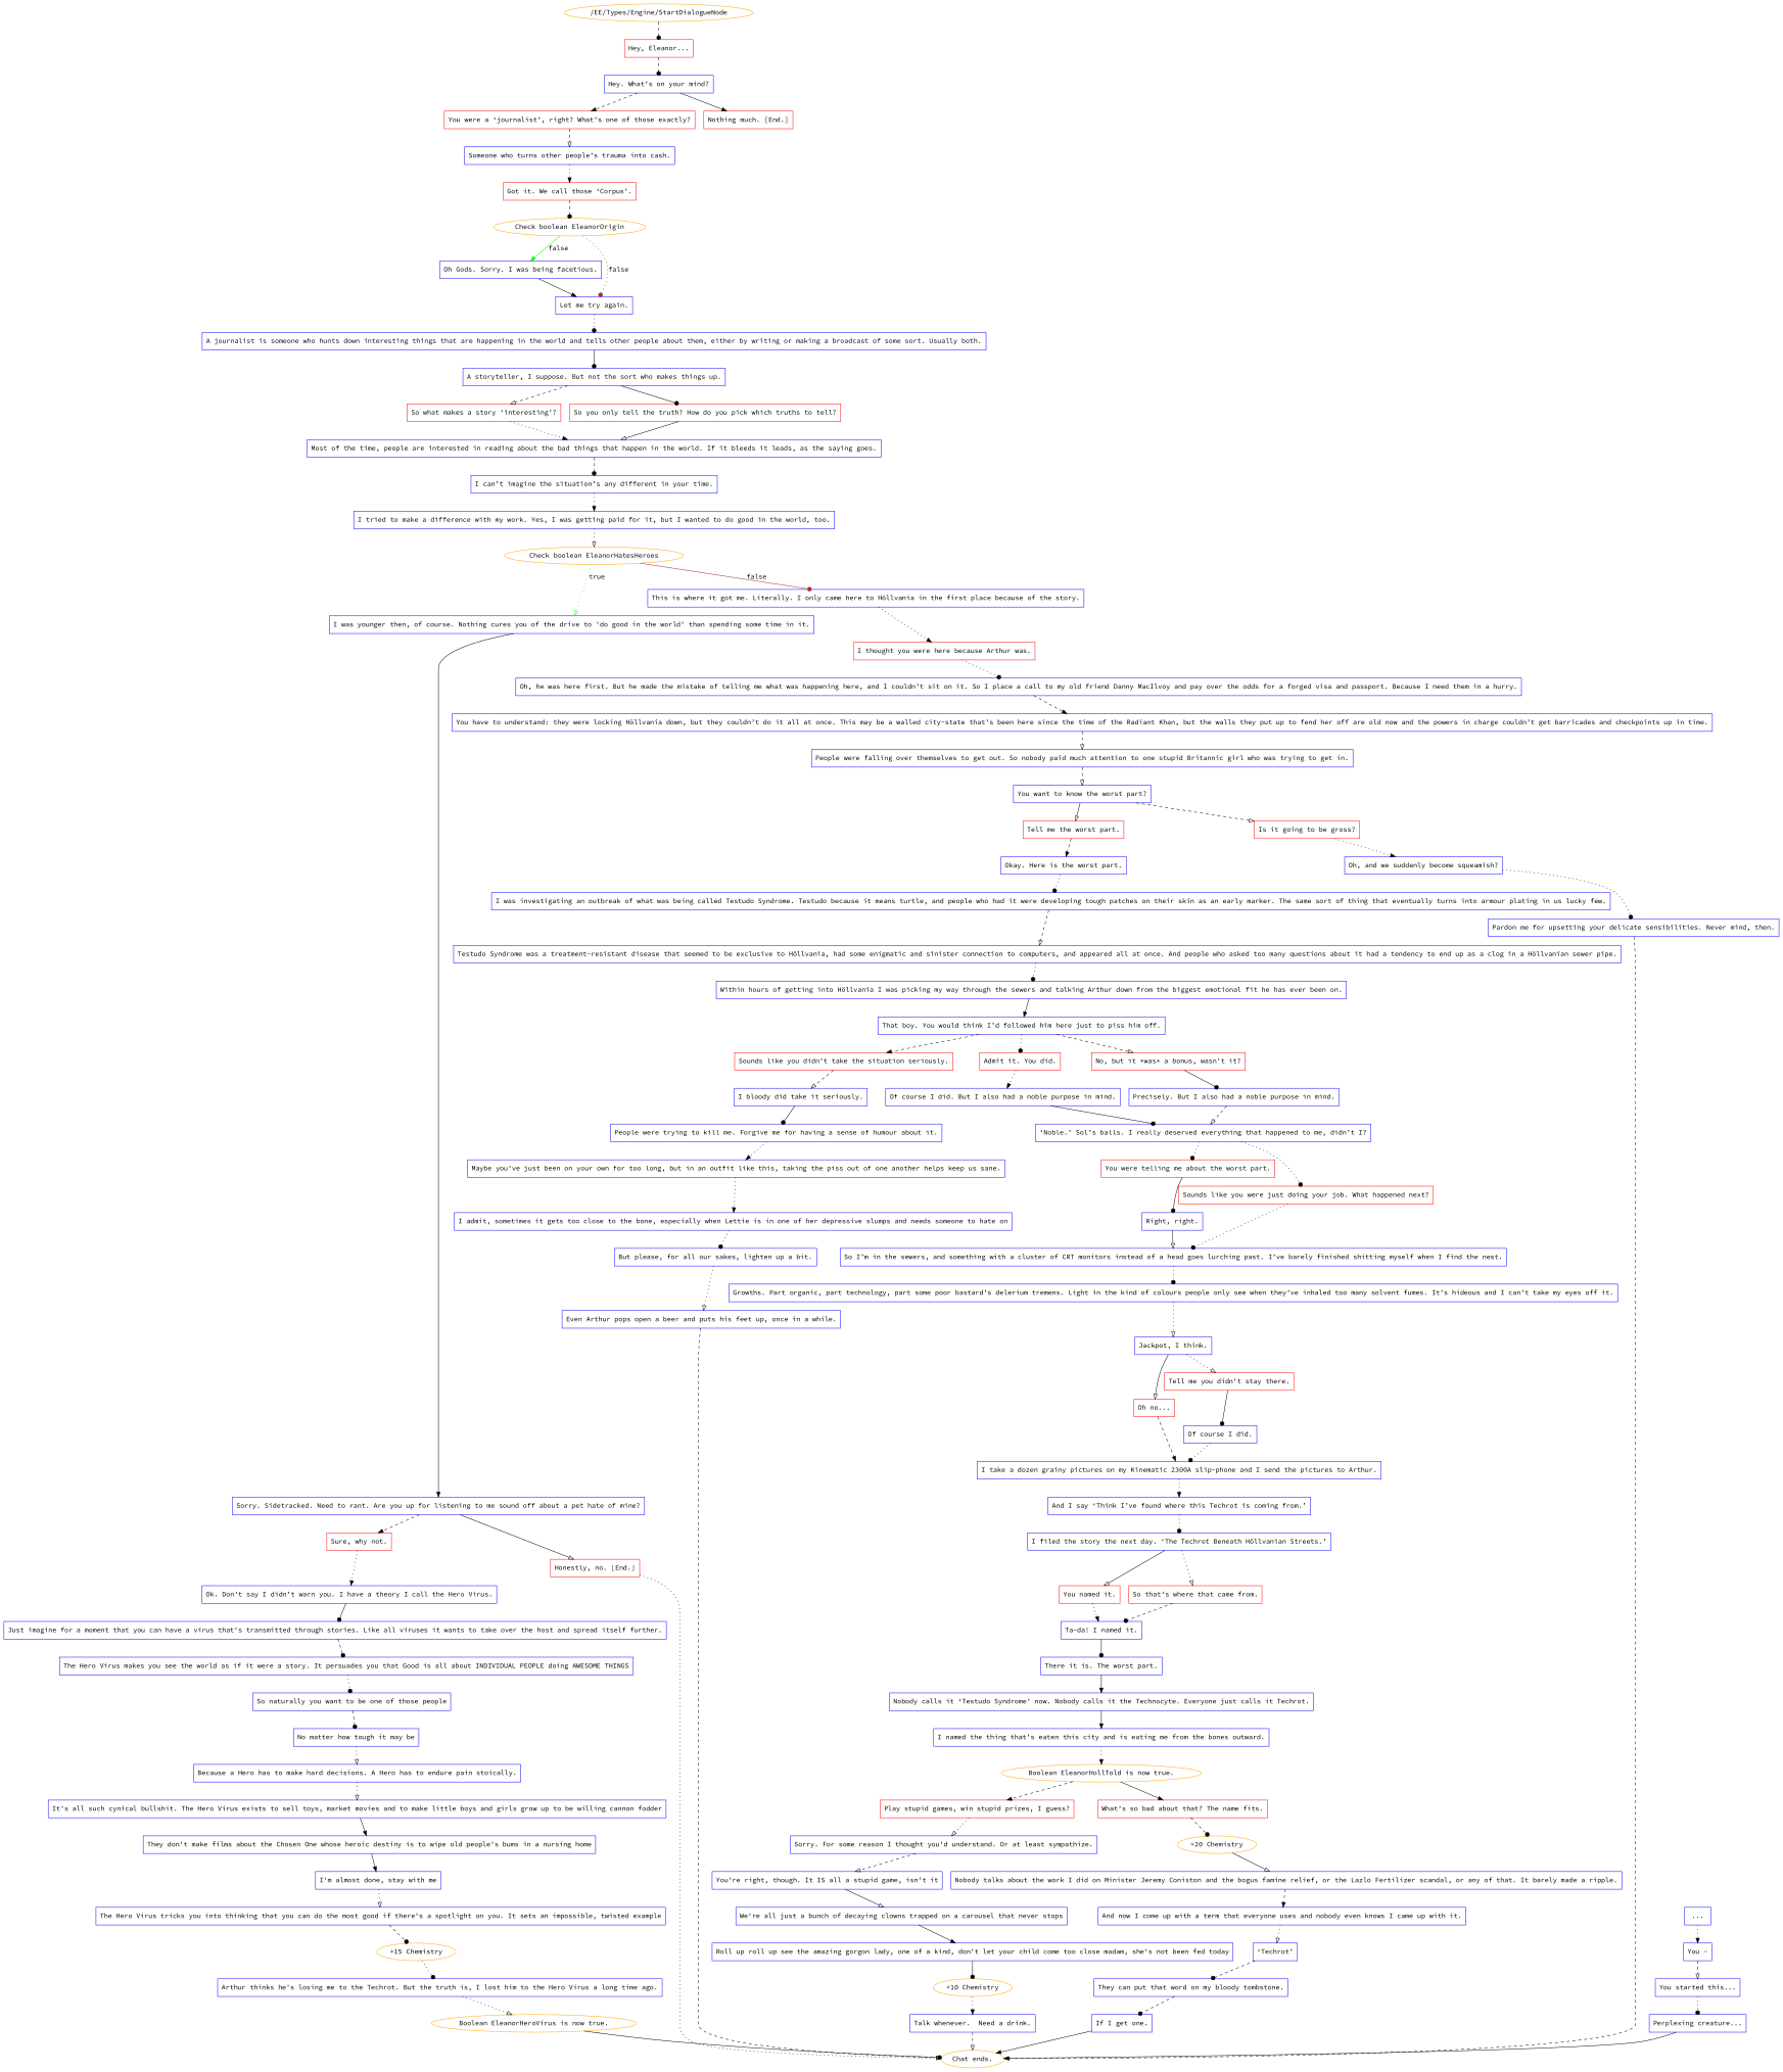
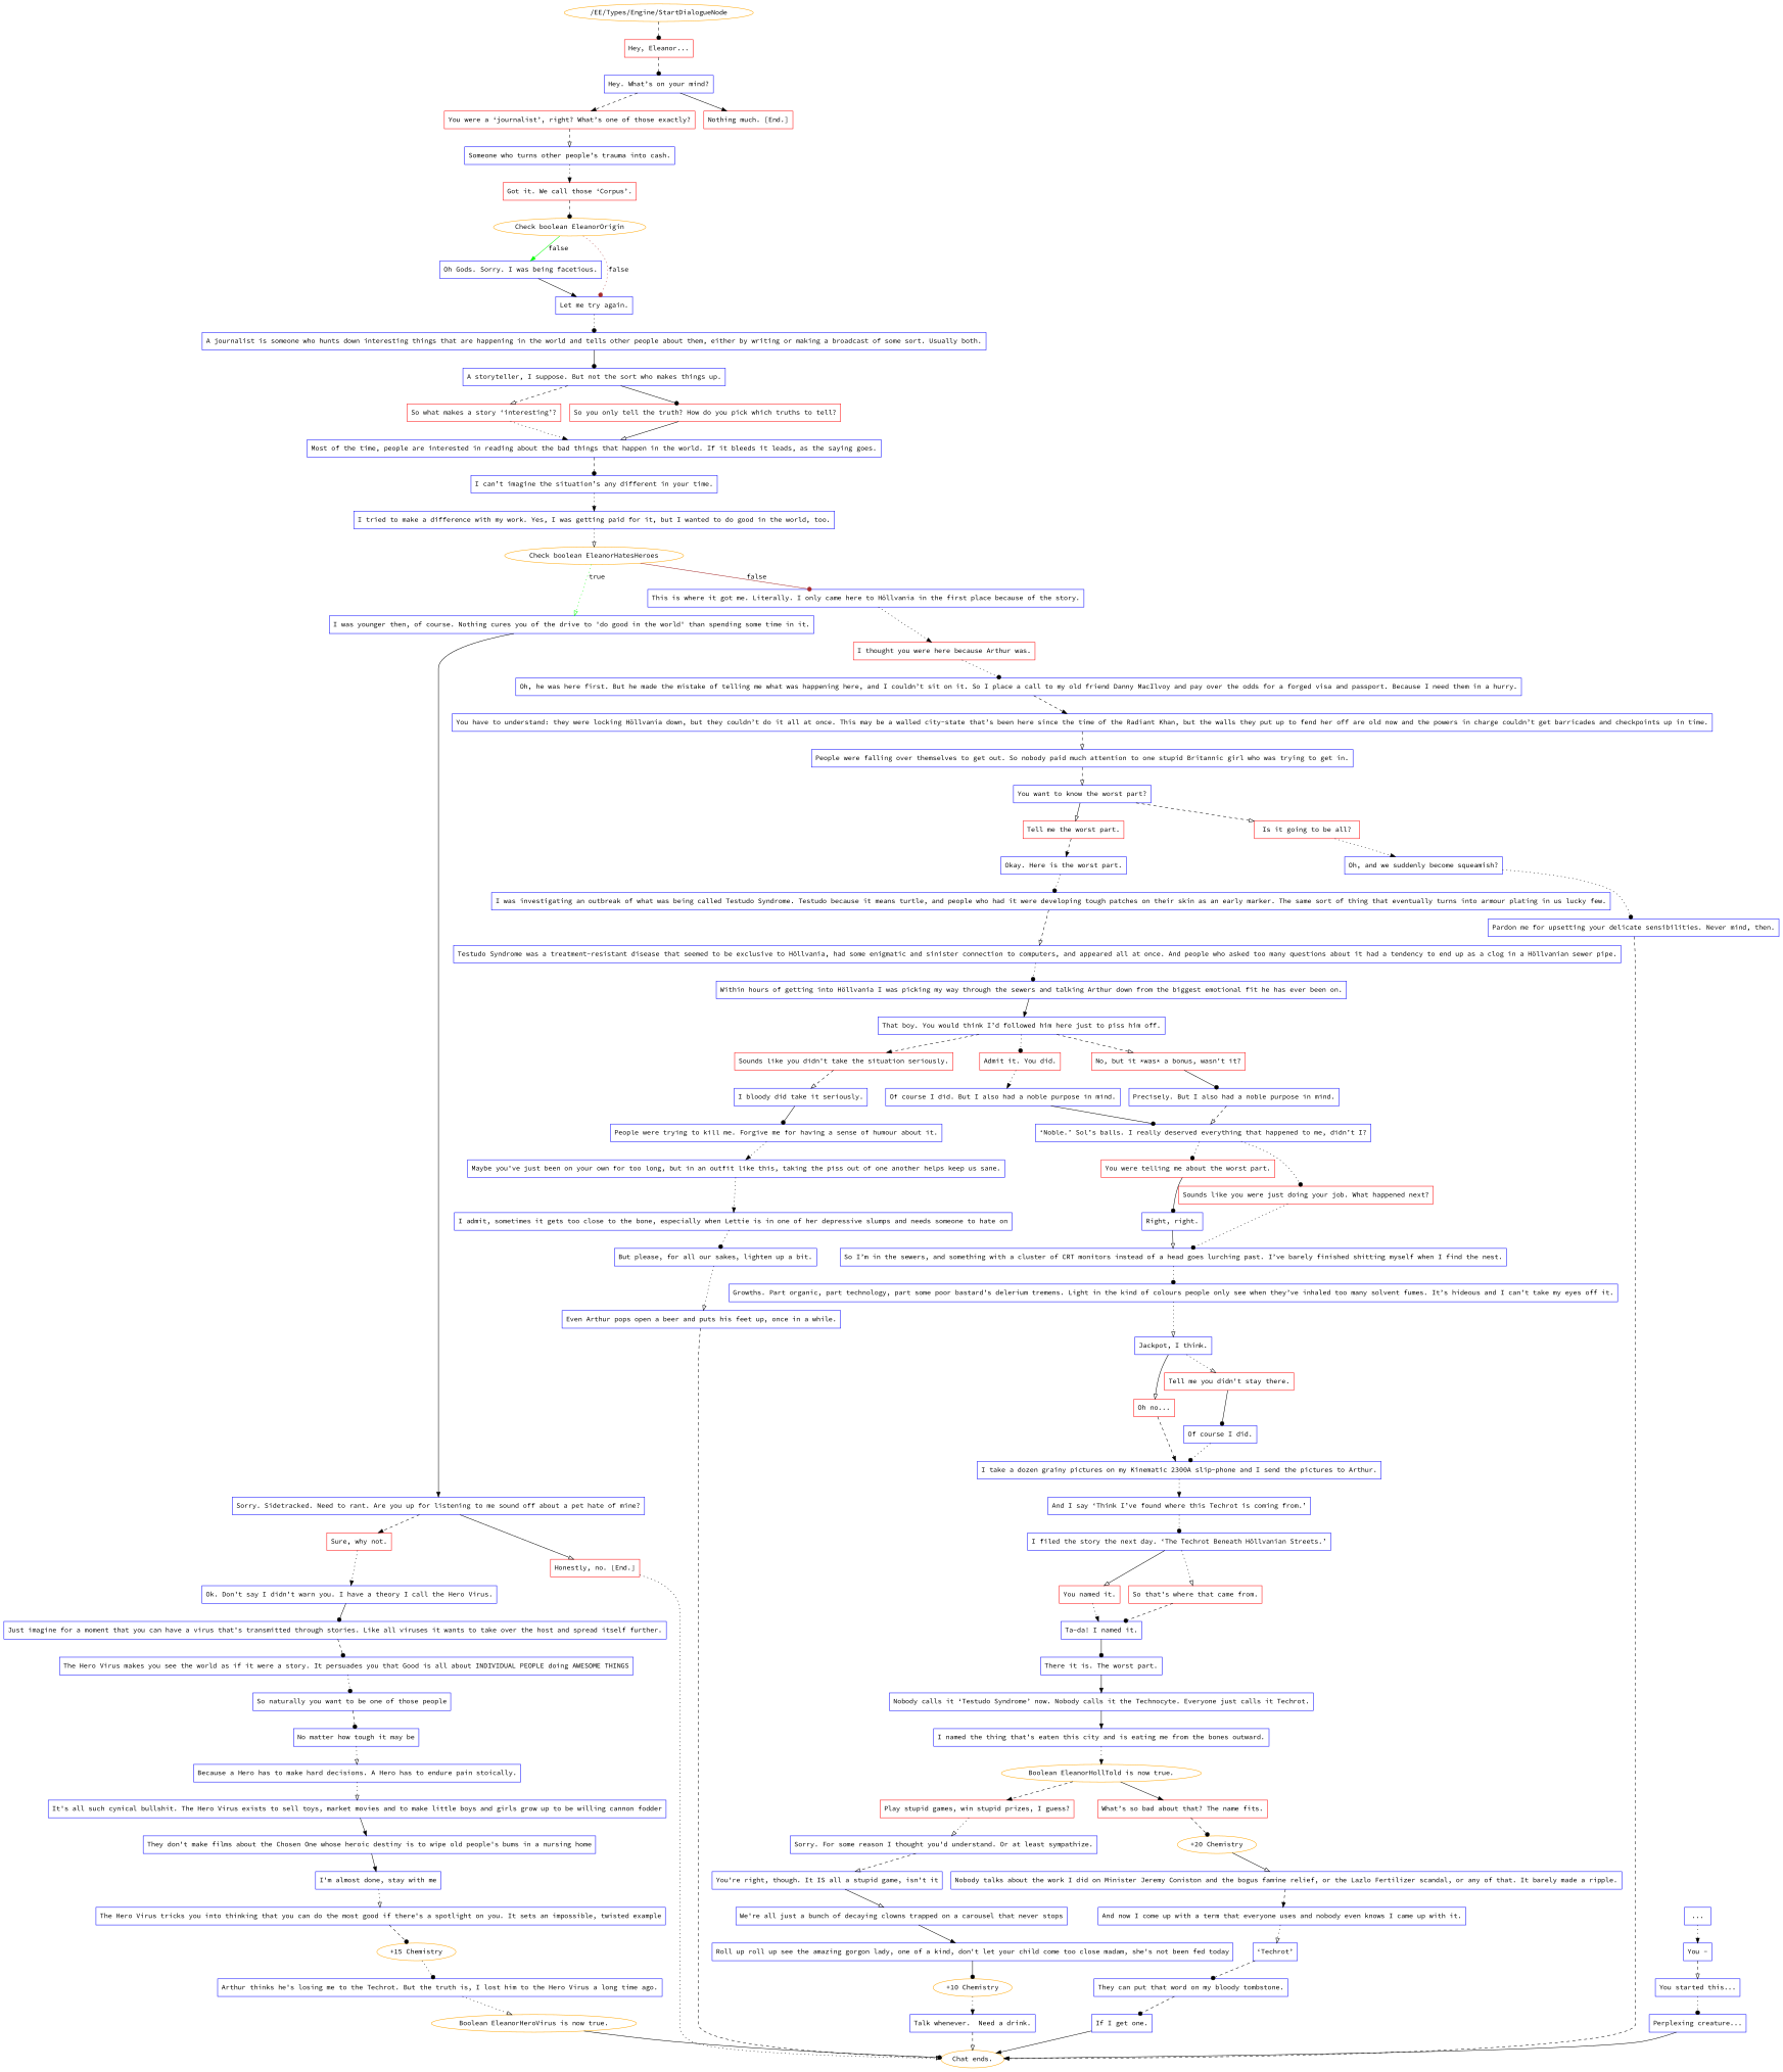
  digraph {
    fontname="Source Code Pro"
    node [color=blue fontname="Source Code Pro" shape=box]
    edge [arrowhead=dot fontname="Source Code Pro" style=dotted]
    n1 [color=orange label="/EE/Types/Engine/StartDialogueNode" shape=""]
    n2 [color=red label="Hey, Eleanor..."]
    n3 [label="Hey. What’s on your mind?"]
    n4 [color=red label="You were a ‘journalist’, right? What’s one of those exactly?"]
    n5 [color=red label="Nothing much. [End.]"]
    n6 [label="Someone who turns other people’s trauma into cash."]
    n7 [color=red label="Got it. We call those ‘Corpus’."]
    n8 [color=orange label="Check boolean EleanorOrigin" shape=""]
    n9 [label="..."]
    n10 [label="You -"]
    n11 [label="Oh Gods. Sorry. I was being facetious."]
    n12 [label="Let me try again."]
    n13 [label="You started this..."]
    n14 [label="A journalist is someone who hunts down interesting things that are happening in the world and tells other people about them, either by writing or making a broadcast of some sort. Usually both."]
    n15 [label="Perplexing creature..."]
    n16 [label="A storyteller, I suppose. But not the sort who makes things up."]
    "Chat ends." [color=orange shape=""]
    n18 [color=red label="So what makes a story ‘interesting’?"]
    n19 [color=red label="So you only tell the truth? How do you pick which truths to tell?"]
    n20 [label="Most of the time, people are interested in reading about the bad things that happen in the world. If it bleeds it leads, as the saying goes."]
    n21 [label="I can’t imagine the situation’s any different in your time."]
    n22 [label="I tried to make a difference with my work. Yes, I was getting paid for it, but I wanted to do good in the world, too."]
    n23 [color=orange label="Check boolean EleanorHatesHeroes" shape=""]
    n24 [label="I was younger then, of course. Nothing cures you of the drive to 'do good in the world' than spending some time in it."]
    n25 [label="This is where it got me. Literally. I only came here to Höllvania in the first place because of the story."]
    n26 [label="Sorry. Sidetracked. Need to rant. Are you up for listening to me sound off about a pet hate of mine?"]
    n27 [color=red label="I thought you were here because Arthur was."]
    n28 [color=red label="Sure, why not."]
    n29 [color=red label="Honestly, no. [End.]"]
    n30 [label="Oh, he was here first. But he made the mistake of telling me what was happening here, and I couldn’t sit on it. So I place a call to my old friend Danny MacIlvoy and pay over the odds for a forged visa and passport. Because I need them in a hurry."]
    n31 [label="Ok. Don't say I didn't warn you. I have a theory I call the Hero Virus."]
    n32 [label="You have to understand: they were locking Höllvania down, but they couldn’t do it all at once. This may be a walled city-state that’s been here since the time of the Radiant Khan, but the walls they put up to fend her off are old now and the powers in charge couldn’t get barricades and checkpoints up in time."]
    n33 [label="Just imagine for a moment that you can have a virus that's transmitted through stories. Like all viruses it wants to take over the host and spread itself further."]
    n34 [label="People were falling over themselves to get out. So nobody paid much attention to one stupid Britannic girl who was trying to get in."]
    n35 [label="The Hero Virus makes you see the world as if it were a story. It persuades you that Good is all about INDIVIDUAL PEOPLE doing AWESOME THINGS"]
    n36 [label="You want to know the worst part?"]
    n37 [label="So naturally you want to be one of those people"]
    n38 [color=red label="Tell me the worst part."]
-   n39 [color=red label="Is it going to be gross?"]
+   n39 [color=red label="Is it going to be all?"]
    n40 [label="No matter how tough it may be"]
    n41 [label="Okay. Here is the worst part."]
    n42 [label="Oh, and we suddenly become squeamish?"]
    n43 [label="Because a Hero has to make hard decisions. A Hero has to endure pain stoically."]
    n44 [label="I was investigating an outbreak of what was being called Testudo Syndrome. Testudo because it means turtle, and people who had it were developing tough patches on their skin as an early marker. The same sort of thing that eventually turns into armour plating in us lucky few."]
    n45 [label="Pardon me for upsetting your delicate sensibilities. Never mind, then."]
    n46 [label="It's all such cynical bullshit. The Hero Virus exists to sell toys, market movies and to make little boys and girls grow up to be willing cannon fodder"]
    n47 [label="Testudo Syndrome was a treatment-resistant disease that seemed to be exclusive to Höllvania, had some enigmatic and sinister connection to computers, and appeared all at once. And people who asked too many questions about it had a tendency to end up as a clog in a Höllvanian sewer pipe."]
    n48 [label="They don't make films about the Chosen One whose heroic destiny is to wipe old people's bums in a nursing home"]
    n49 [label="Within hours of getting into Höllvania I was picking my way through the sewers and talking Arthur down from the biggest emotional fit he has ever been on."]
    n50 [label="I'm almost done, stay with me"]
    n51 [label="That boy. You would think I’d followed him here just to piss him off."]
    n52 [label="The Hero Virus tricks you into thinking that you can do the most good if there's a spotlight on you. It sets an impossible, twisted example"]
    n53 [color=red label="Sounds like you didn't take the situation seriously."]
    n54 [color=red label="Admit it. You did."]
    n55 [color=red label="No, but it *was* a bonus, wasn't it?"]
    n56 [color=orange label="+15 Chemistry" shape=""]
    n57 [label="I bloody did take it seriously."]
    n58 [label="Of course I did. But I also had a noble purpose in mind."]
    n59 [label="Precisely. But I also had a noble purpose in mind."]
    n60 [label="Arthur thinks he's losing me to the Techrot. But the truth is, I lost him to the Hero Virus a long time ago."]
    n61 [label="People were trying to kill me. Forgive me for having a sense of humour about it."]
    n62 [label="‘Noble.’ Sol’s balls. I really deserved everything that happened to me, didn’t I?"]
    n63 [color=orange label="Boolean EleanorHeroVirus is now true." shape=""]
    n64 [label="Maybe you've just been on your own for too long, but in an outfit like this, taking the piss out of one another helps keep us sane."]
    n65 [color=red label="You were telling me about the worst part."]
    n66 [color=red label="Sounds like you were just doing your job. What happened next?"]
    n67 [label="I admit, sometimes it gets too close to the bone, especially when Lettie is in one of her depressive slumps and needs someone to hate on"]
    n68 [label="Right, right."]
    n69 [label="So I’m in the sewers, and something with a cluster of CRT monitors instead of a head goes lurching past. I’ve barely finished shitting myself when I find the nest."]
    n70 [label="But please, for all our sakes, lighten up a bit."]
    n71 [label="Growths. Part organic, part technology, part some poor bastard’s delerium tremens. Light in the kind of colours people only see when they’ve inhaled too many solvent fumes. It’s hideous and I can’t take my eyes off it."]
    n72 [label="Even Arthur pops open a beer and puts his feet up, once in a while."]
    n73 [label="Jackpot, I think."]
    n74 [color=red label="Oh no..."]
    n75 [color=red label="Tell me you didn't stay there."]
    n76 [label="I take a dozen grainy pictures on my Kinematic 2300A slip-phone and I send the pictures to Arthur."]
    n77 [label="Of course I did."]
    n78 [label="And I say ‘Think I’ve found where this Techrot is coming from.’"]
    n79 [label="I filed the story the next day. ‘The Techrot Beneath Höllvanian Streets.’"]
    n80 [color=red label="You named it."]
    n81 [color=red label="So that's where that came from."]
    n82 [label="Ta-da! I named it."]
    n83 [label="There it is. The worst part."]
    n84 [label="Nobody calls it ‘Testudo Syndrome’ now. Nobody calls it the Technocyte. Everyone just calls it Techrot."]
    n85 [label="I named the thing that’s eaten this city and is eating me from the bones outward."]
    n86 [color=orange label="Boolean EleanorHollTold is now true." shape=""]
    n87 [color=red label="Play stupid games, win stupid prizes, I guess?"]
    n88 [color=red label="What’s so bad about that? The name fits."]
    n89 [label="Sorry. For some reason I thought you'd understand. Or at least sympathize."]
    n90 [color=orange label="+20 Chemistry" shape=""]
    n91 [label="You're right, though. It IS all a stupid game, isn't it"]
    n92 [label="Nobody talks about the work I did on Minister Jeremy Coniston and the bogus famine relief, or the Lazlo Fertilizer scandal, or any of that. It barely made a ripple."]
    n93 [label="We're all just a bunch of decaying clowns trapped on a carousel that never stops"]
    n94 [label="And now I come up with a term that everyone uses and nobody even knows I came up with it."]
    n95 [label="Roll up roll up see the amazing gorgon lady, one of a kind, don't let your child come too close madam, she's not been fed today"]
    n96 [label="‘Techrot’"]
    n97 [color=orange label="+10 Chemistry" shape=""]
    n98 [label="They can put that word on my bloody tombstone."]
    n99 [label="Talk whenever.  Need a drink."]
    n100 [label="If I get one."]
    n1 -> n2 [style=dashed]
    n2 -> n3 [style=dashed]
    n3 -> n4 [arrowhead=normal style=dashed]
    n3 -> n5 [arrowhead=normal style=solid]
    n4 -> n6 [arrowhead=onormal style=dashed]
    n6 -> n7 [arrowhead=normal]
    n7 -> n8 [style=dashed]
    n8 -> n11 [arrowhead=normal color=green label=false style=solid]
    n8 -> n12 [color=brown label=false]
    n9 -> n10 [arrowhead=normal]
    n10 -> n13 [arrowhead=onormal style=dashed]
    n11 -> n12 [arrowhead=normal style=solid]
    n12 -> n14
    n13 -> n15
    n14 -> n16 [style=solid]
    n15 -> "Chat ends." [arrowhead=normal style=solid]
    n16 -> n18 [arrowhead=onormal style=dashed]
    n16 -> n19 [style=solid]
    n18 -> n20 [arrowhead=normal]
    n19 -> n20 [arrowhead=onormal style=solid]
    n20 -> n21 [style=dashed]
    n21 -> n22 [arrowhead=normal]
    n22 -> n23 [arrowhead=onormal]
    n23 -> n24 [arrowhead=onormal color=green label=true]
    n23 -> n25 [color=brown label=false style=solid]
    n24 -> n26 [arrowhead=normal style=solid]
    n25 -> n27 [arrowhead=normal]
    n26 -> n28 [arrowhead=normal style=dashed]
    n26 -> n29 [arrowhead=onormal style=solid]
    n27 -> n30
    n28 -> n31 [arrowhead=normal]
    n29 -> "Chat ends." [arrowhead=onormal]
    n30 -> n32 [arrowhead=normal style=dashed]
    n31 -> n33 [style=solid]
    n32 -> n34 [arrowhead=onormal style=dashed]
    n33 -> n35 [style=dashed]
    n34 -> n36 [arrowhead=onormal style=dashed]
    n35 -> n37
    n36 -> n38 [arrowhead=onormal style=solid]
    n36 -> n39 [arrowhead=onormal style=dashed]
    n37 -> n40 [style=dashed]
    n38 -> n41 [arrowhead=normal style=dashed]
    n39 -> n42 [arrowhead=normal]
    n40 -> n43 [arrowhead=onormal]
    n41 -> n44
    n42 -> n45
    n43 -> n46 [arrowhead=onormal]
    n44 -> n47 [arrowhead=onormal style=dashed]
    n45 -> "Chat ends." [arrowhead=onormal style=dashed]
    n46 -> n48 [arrowhead=normal style=solid]
    n47 -> n49
    n48 -> n50 [arrowhead=normal style=solid]
    n49 -> n51 [arrowhead=normal style=solid]
    n50 -> n52 [arrowhead=onormal]
    n51 -> n53 [arrowhead=normal style=dashed]
    n51 -> n54
    n51 -> n55 [arrowhead=onormal style=dashed]
    n52 -> n56 [style=dashed]
    n53 -> n57 [arrowhead=onormal style=dashed]
    n54 -> n58 [arrowhead=normal]
    n55 -> n59 [style=solid]
    n56 -> n60
    n57 -> n61 [style=solid]
    n58 -> n62 [style=solid]
    n59 -> n62 [arrowhead=onormal style=dashed]
    n60 -> n63 [arrowhead=onormal]
    n61 -> n64 [arrowhead=normal]
    n62 -> n65
    n62 -> n66
    n63 -> "Chat ends." [style=solid]
    n64 -> n67 [arrowhead=normal]
    n65 -> n68 [style=solid]
    n66 -> n69
    n67 -> n70
    n68 -> n69 [arrowhead=onormal style=solid]
    n69 -> n71
    n70 -> n72 [arrowhead=onormal]
    n71 -> n73 [arrowhead=onormal]
    n72 -> "Chat ends." [arrowhead=onormal style=dashed]
    n73 -> n74 [arrowhead=onormal style=solid]
    n73 -> n75 [arrowhead=onormal]
    n74 -> n76 [arrowhead=normal style=dashed]
    n75 -> n77 [style=solid]
    n76 -> n78 [arrowhead=normal]
    n77 -> n76
    n78 -> n79
    n79 -> n80 [arrowhead=onormal style=solid]
    n79 -> n81 [arrowhead=onormal]
    n80 -> n82 [arrowhead=normal]
    n81 -> n82 [style=dashed]
    n82 -> n83 [style=solid]
    n83 -> n84 [arrowhead=normal style=solid]
    n84 -> n85 [arrowhead=normal style=solid]
    n85 -> n86 [arrowhead=normal]
    n86 -> n87 [arrowhead=normal style=dashed]
    n86 -> n88 [arrowhead=normal style=solid]
    n87 -> n89 [arrowhead=onormal]
    n88 -> n90 [style=dashed]
    n89 -> n91 [arrowhead=onormal style=dashed]
    n90 -> n92 [arrowhead=onormal style=solid]
    n91 -> n93 [arrowhead=onormal style=solid]
    n92 -> n94 [arrowhead=normal style=dashed]
    n93 -> n95 [arrowhead=normal style=solid]
    n94 -> n96 [arrowhead=onormal]
    n95 -> n97 [style=solid]
    n96 -> n98 [style=dashed]
    n97 -> n99 [arrowhead=normal]
    n98 -> n100 [style=dashed]
    n99 -> "Chat ends." [arrowhead=onormal style=dashed]
    n100 -> "Chat ends." [arrowhead=normal style=solid]
  }
